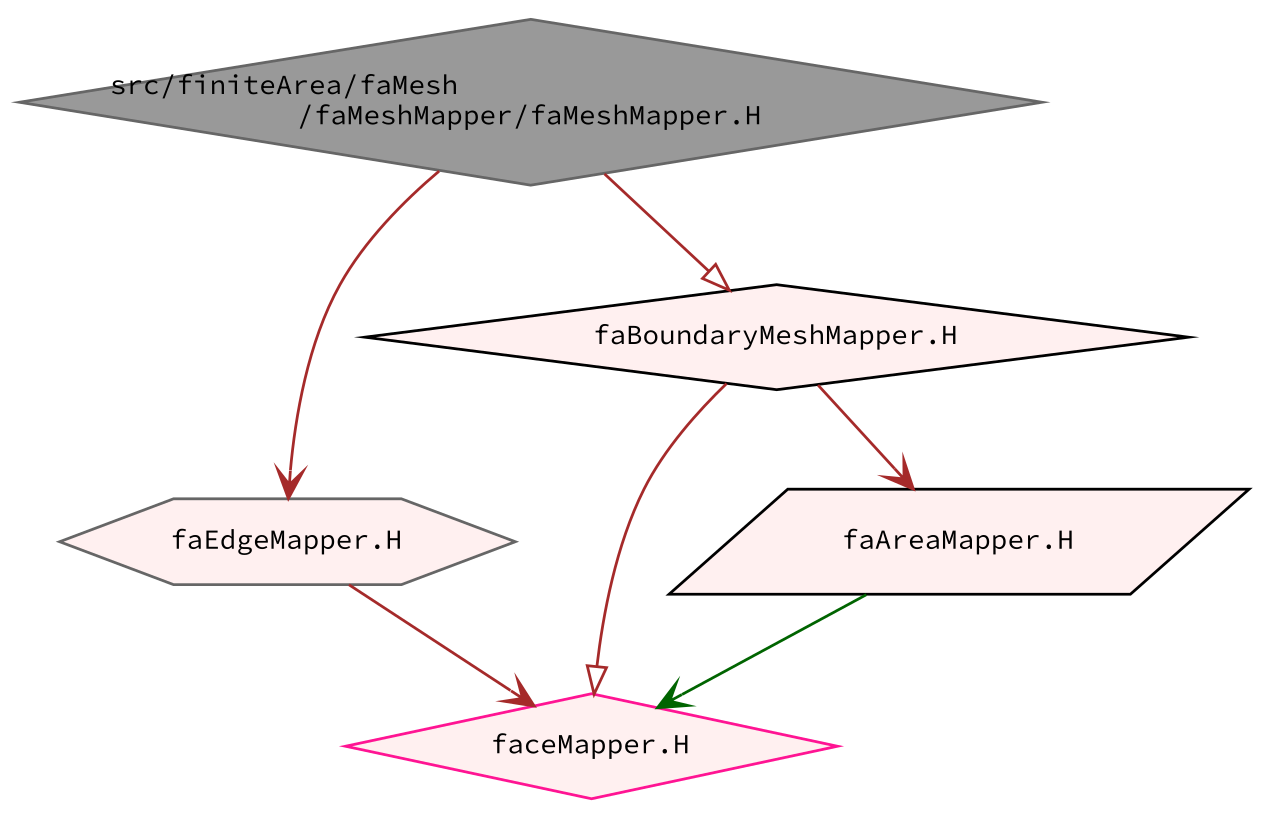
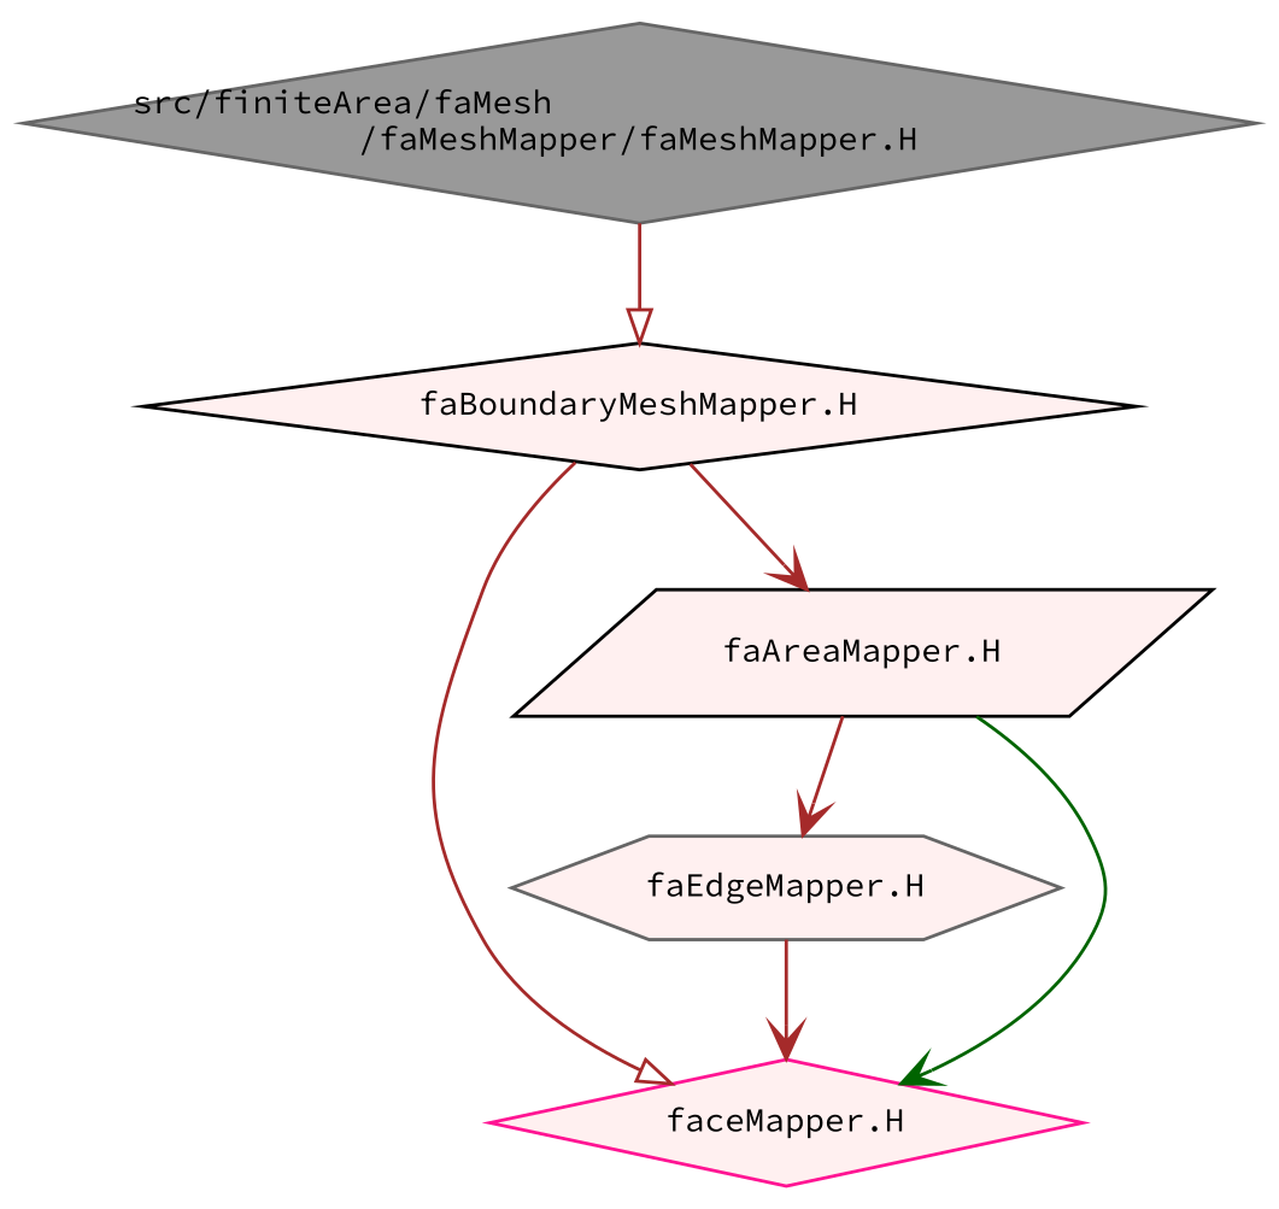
  digraph {
    fontname="Source Code Pro"
    node [color=gray40 fillcolor="#FFF0F0" fontname="Source Code Pro" fontsize=10 shape=diamond style=filled]
    edge [arrowhead=vee color=brown fontname="Source Code Pro" fontsize=10 labelfontname=Helvetica labelfontsize=10 style=solid]
    n1 [fillcolor=grey60 fontcolor=black height=0.2 label="src/finiteArea/faMesh\l/faMeshMapper/faMeshMapper.H" width=0.4]
    n2 [height=0.2 label="faEdgeMapper.H" shape=hexagon width=0.4]
    n3 [color=black height=0.2 label="faBoundaryMeshMapper.H" width=0.4]
    n4 [color=deeppink height=0.2 label="faceMapper.H" width=0.4]
    n5 [color=black height=0.2 label="faAreaMapper.H" shape=parallelogram width=0.4]
-   n1 -> n2
+   n5 -> n2
    n1 -> n3 [arrowhead=onormal]
    n2 -> n4
    n3 -> n4 [arrowhead=onormal]
    n3 -> n5
    n5 -> n4 [color=darkgreen]
  }
